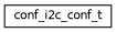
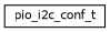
  digraph {
    rankdir=LR
-   n1 [color=black fillcolor=white fontname=Helvetica fontsize=10 height=0.2 label=conf_i2c_conf_t shape=record style=filled width=0.4]
+   n1 [color=black fillcolor=white fontname=Helvetica fontsize=10 height=0.2 label=pio_i2c_conf_t shape=record style=filled width=0.4]
  }
